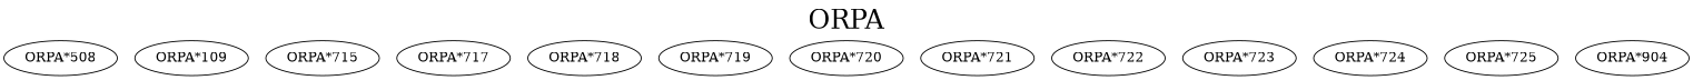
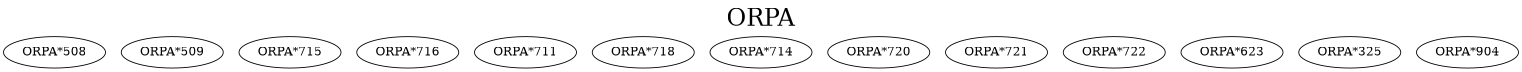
  digraph {
    fontsize=27
    label=ORPA
    labelloc=t
    "ORPA*508"
-   "ORPA*509" [label="ORPA*109"]
+   "ORPA*509"
    "ORPA*715"
-   "ORPA*717"
+   "ORPA*716"
+   "ORPA*717" [label="ORPA*711"]
    "ORPA*718"
-   "ORPA*719"
+   "ORPA*719" [label="ORPA*714"]
    "ORPA*720"
    "ORPA*721"
    "ORPA*722"
-   "ORPA*723"
-   "ORPA*724"
-   "ORPA*725"
+   "ORPA*723" [label="ORPA*623"]
+   "ORPA*725" [label="ORPA*325"]
    "ORPA*904"
  }
